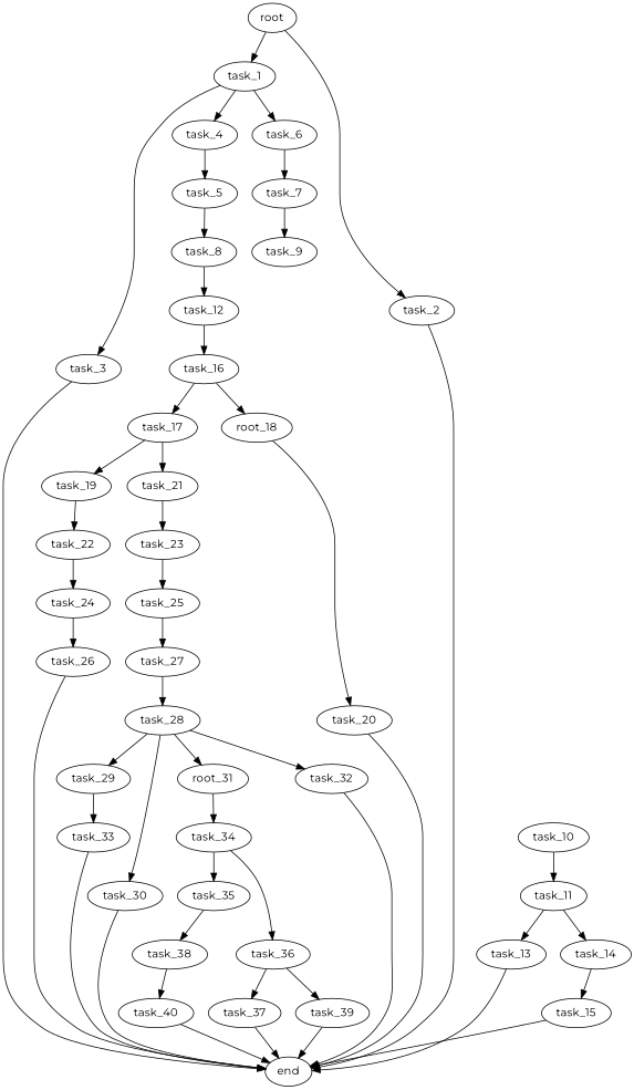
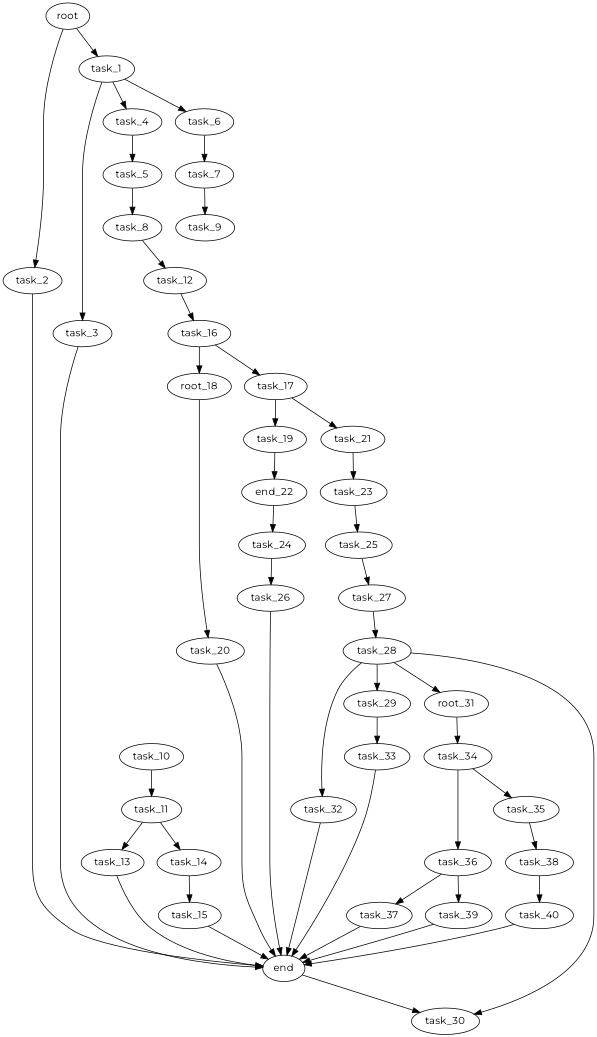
  digraph {
    fontname=Montserrat
    node [fontname=Montserrat]
    edge [fontname=Montserrat]
    root
    task_1
    task_2
    task_3
    task_4
    task_6
    end
    task_5
    task_7
    task_8
    task_12
    task_9
    task_16
    task_10
    task_11
    task_13
    task_14
    task_15
    task_17
    n20 [label=root_18]
    task_19
    task_21
    task_20
-   task_22
+   task_22 [label=end_22]
    task_23
    task_24
    task_25
    task_26
    task_27
    task_28
    task_29
    task_30
    n33 [label=root_31]
    task_32
    task_33
    task_34
    task_35
    task_36
    task_38
    task_37
    task_39
    task_40
    root -> task_1
    root -> task_2
    task_1 -> task_3
    task_1 -> task_4
    task_1 -> task_6
    task_2 -> end
    task_3 -> end
    task_4 -> task_5
    task_6 -> task_7
    task_5 -> task_8
    task_7 -> task_9
    task_8 -> task_12
    task_12 -> task_16
    task_16 -> task_17
    task_16 -> n20
    task_10 -> task_11
    task_11 -> task_13
    task_11 -> task_14
    task_13 -> end
    task_14 -> task_15
    task_15 -> end
    task_17 -> task_19
    task_17 -> task_21
    n20 -> task_20
    task_19 -> task_22
    task_21 -> task_23
    task_20 -> end
    task_22 -> task_24
    task_23 -> task_25
    task_24 -> task_26
    task_25 -> task_27
    task_26 -> end
    task_27 -> task_28
    task_28 -> task_29
    task_28 -> task_30
    task_28 -> n33
    task_28 -> task_32
    task_29 -> task_33
-   task_30 -> end
+   end -> task_30
    n33 -> task_34
    task_32 -> end
    task_33 -> end
    task_34 -> task_35
    task_34 -> task_36
    task_35 -> task_38
    task_36 -> task_37
    task_36 -> task_39
    task_38 -> task_40
    task_37 -> end
    task_39 -> end
    task_40 -> end
  }
